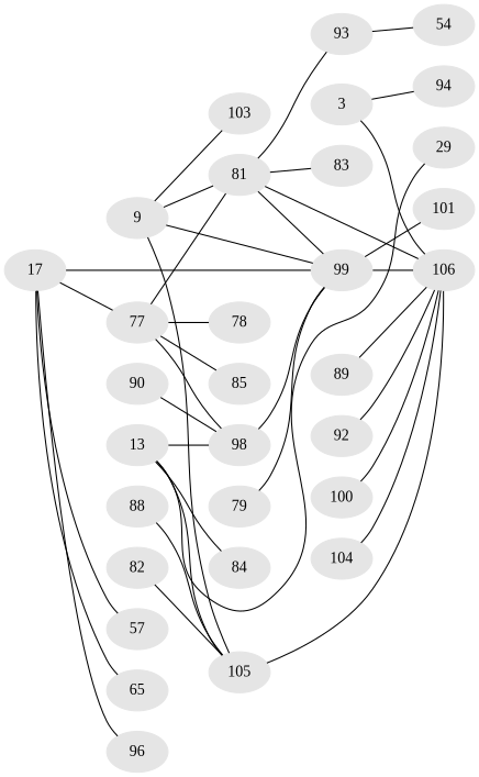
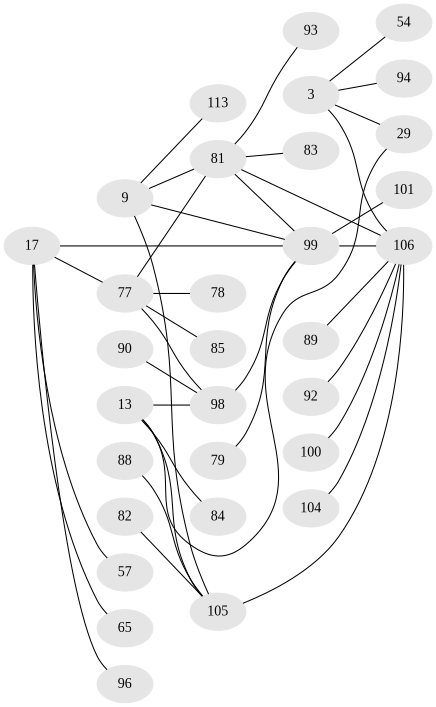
  graph {
    fontname="Liberation Serif"
    rankdir=LR
    node [color=gray90 fontname="Liberation Serif" style=filled]
    edge [fontname="Liberation Serif"]
    3 [super="+1"]
    29
    54
    94
    106 [super="+32+102+5+27+28+41+59+86+87"]
    9 [super="+6"]
    81 [super="+68"]
    99 [super="+44+71+72+75"]
-   103 [super="+97"]
+   103 [super="+97" label=113]
    105 [super="+49+56+61+10+30+31+43+50"]
    83 [super="+80"]
    93 [super="+45"]
    101
    13 [super="+11"]
    84
    98 [super="+34+40+51+66+74+76"]
    17 [super="+16"]
    57
    n19 [label=65]
    77 [super="+33+69+26"]
    96
    78
    85
    79
    82 [super="+55"]
    88
    89 [super="+37"]
    90
    92 [super="+91"]
    100
    104 [super="+35"]
-   93 -- 54
+   3 -- 29
+   3 -- 54
    3 -- 94
    3 -- 106 [weight=6]
    9 -- 81
    9 -- 99
    9 -- 103
    9 -- 105 [weight=6]
    81 -- 106 [weight=2]
    81 -- 99
    81 -- 83
    81 -- 93
    99 -- 106 [weight=3]
    99 -- 101
    105 -- 106
    13 -- 29
    13 -- 105
    13 -- 84
    13 -- 98 [weight=6]
    98 -- 99
    17 -- 99 [weight=6]
    17 -- 57
    17 -- n19
    17 -- 77
    17 -- 96
    77 -- 81 [weight=6]
    77 -- 98
    77 -- 78
    77 -- 85
    79 -- 99
    82 -- 105
    88 -- 105
    89 -- 106
    90 -- 98
    92 -- 106
    100 -- 106
    104 -- 106
  }
